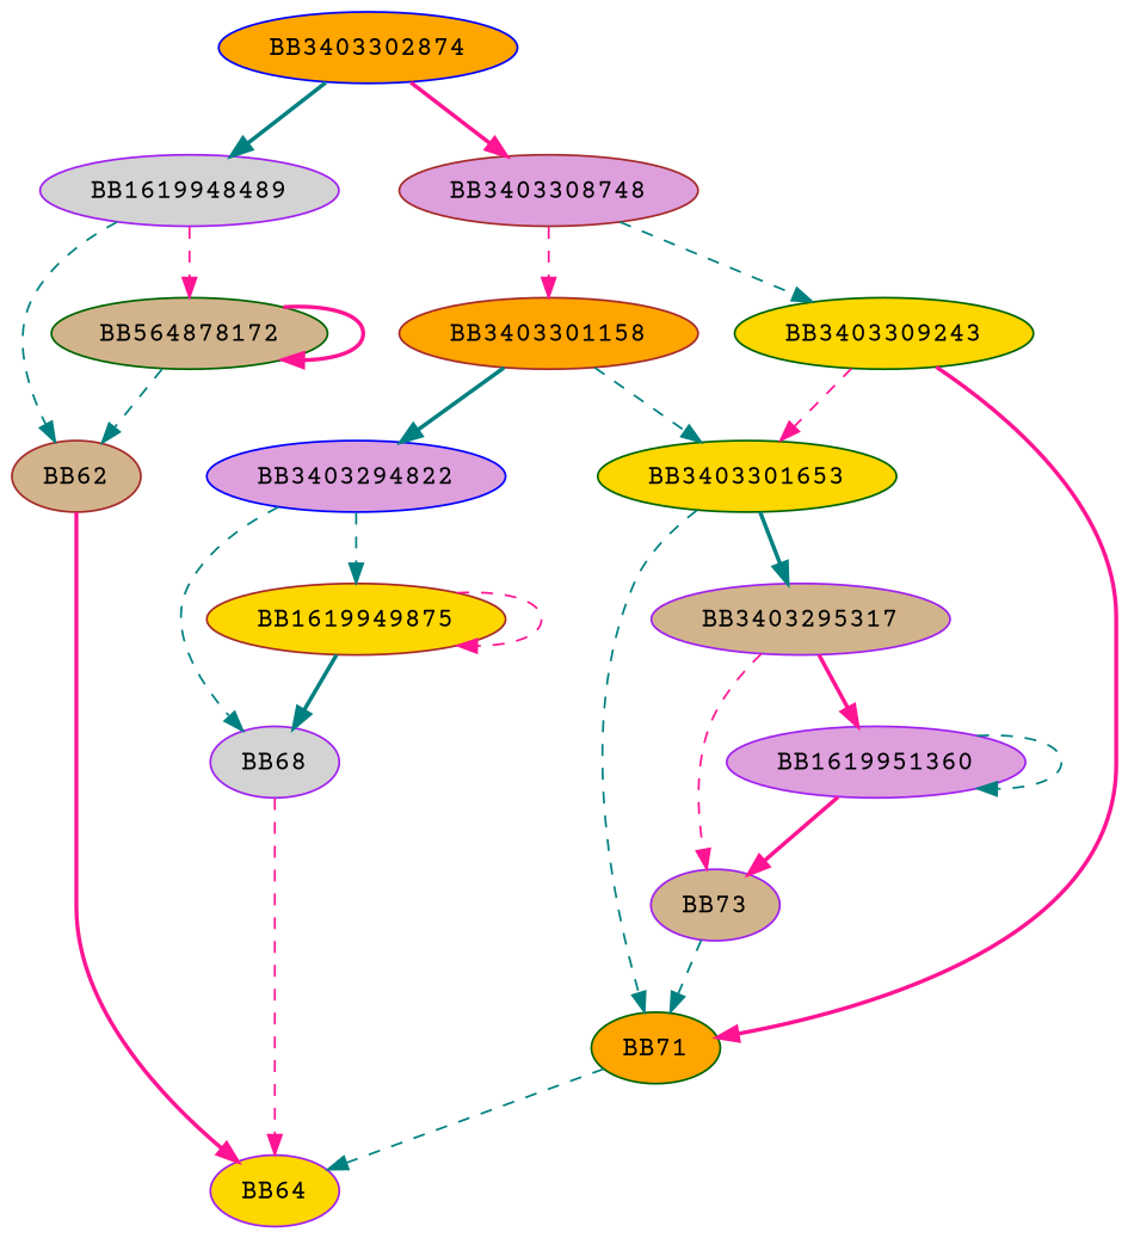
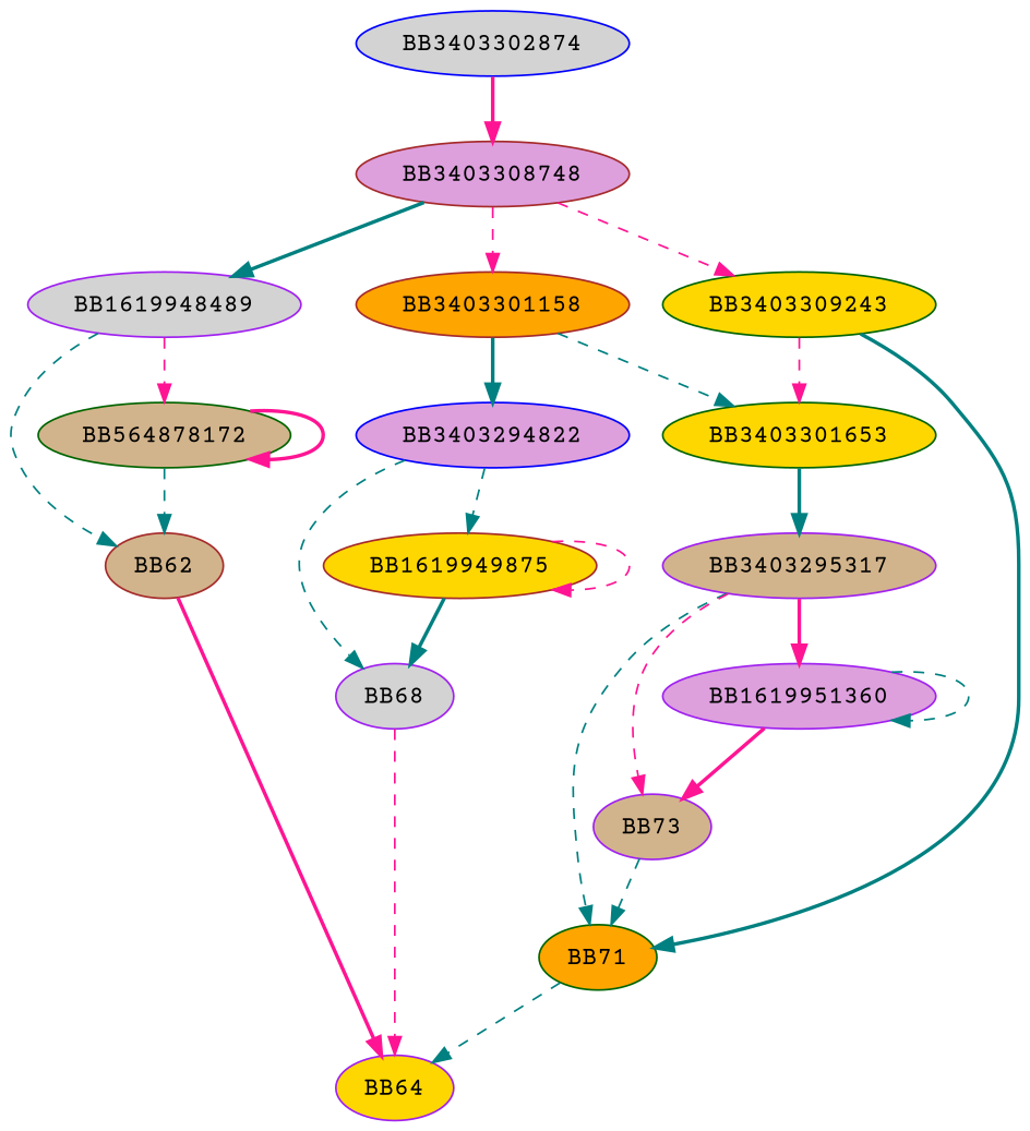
  digraph {
    fontname="Courier Prime"
    node [color=purple fillcolor=tan fontname="Courier Prime" style=filled]
    edge [color=teal fontname="Courier Prime" style=dashed]
-   BB3403302874 [color=blue fillcolor=orange]
+   BB3403302874 [color=blue fillcolor=lightgrey]
    BB1619948489 [fillcolor=lightgrey]
    BB3403308748 [color=brown fillcolor=plum]
    BB62 [color=brown]
    BB564878172 [color=darkgreen]
    BB3403301158 [color=brown fillcolor=orange]
    BB3403309243 [color=darkgreen fillcolor=gold]
    BB64 [fillcolor=gold]
    BB3403294822 [color=blue fillcolor=plum]
    BB3403301653 [color=darkgreen fillcolor=gold]
    BB71 [color=darkgreen fillcolor=orange]
    BB68 [fillcolor=lightgrey]
    BB1619949875 [color=brown fillcolor=gold]
    BB3403295317
    BB73
    BB1619951360 [fillcolor=plum]
-   BB3403302874 -> BB1619948489 [style=bold]
+   BB3403308748 -> BB1619948489 [style=bold]
    BB3403302874 -> BB3403308748 [color=deeppink style=bold]
    BB1619948489 -> BB62
    BB1619948489 -> BB564878172 [color=deeppink]
    BB3403308748 -> BB3403301158 [color=deeppink]
-   BB3403308748 -> BB3403309243
+   BB3403308748 -> BB3403309243 [color=deeppink]
    BB62 -> BB64 [color=deeppink style=bold]
    BB564878172 -> BB62
    BB564878172 -> BB564878172 [color=deeppink style=bold]
    BB3403301158 -> BB3403294822 [style=bold]
    BB3403301158 -> BB3403301653
    BB3403309243 -> BB3403301653 [color=deeppink]
-   BB3403309243 -> BB71 [color=deeppink style=bold]
+   BB3403309243 -> BB71 [style=bold]
    BB3403294822 -> BB68
    BB3403294822 -> BB1619949875
-   BB3403301653 -> BB71
+   BB3403295317 -> BB71
    BB3403301653 -> BB3403295317 [style=bold]
    BB71 -> BB64
    BB68 -> BB64 [color=deeppink]
    BB1619949875 -> BB68 [style=bold]
    BB1619949875 -> BB1619949875 [color=deeppink]
    BB3403295317 -> BB73 [color=deeppink]
    BB3403295317 -> BB1619951360 [color=deeppink style=bold]
    BB73 -> BB71
    BB1619951360 -> BB73 [color=deeppink style=bold]
    BB1619951360 -> BB1619951360
  }
